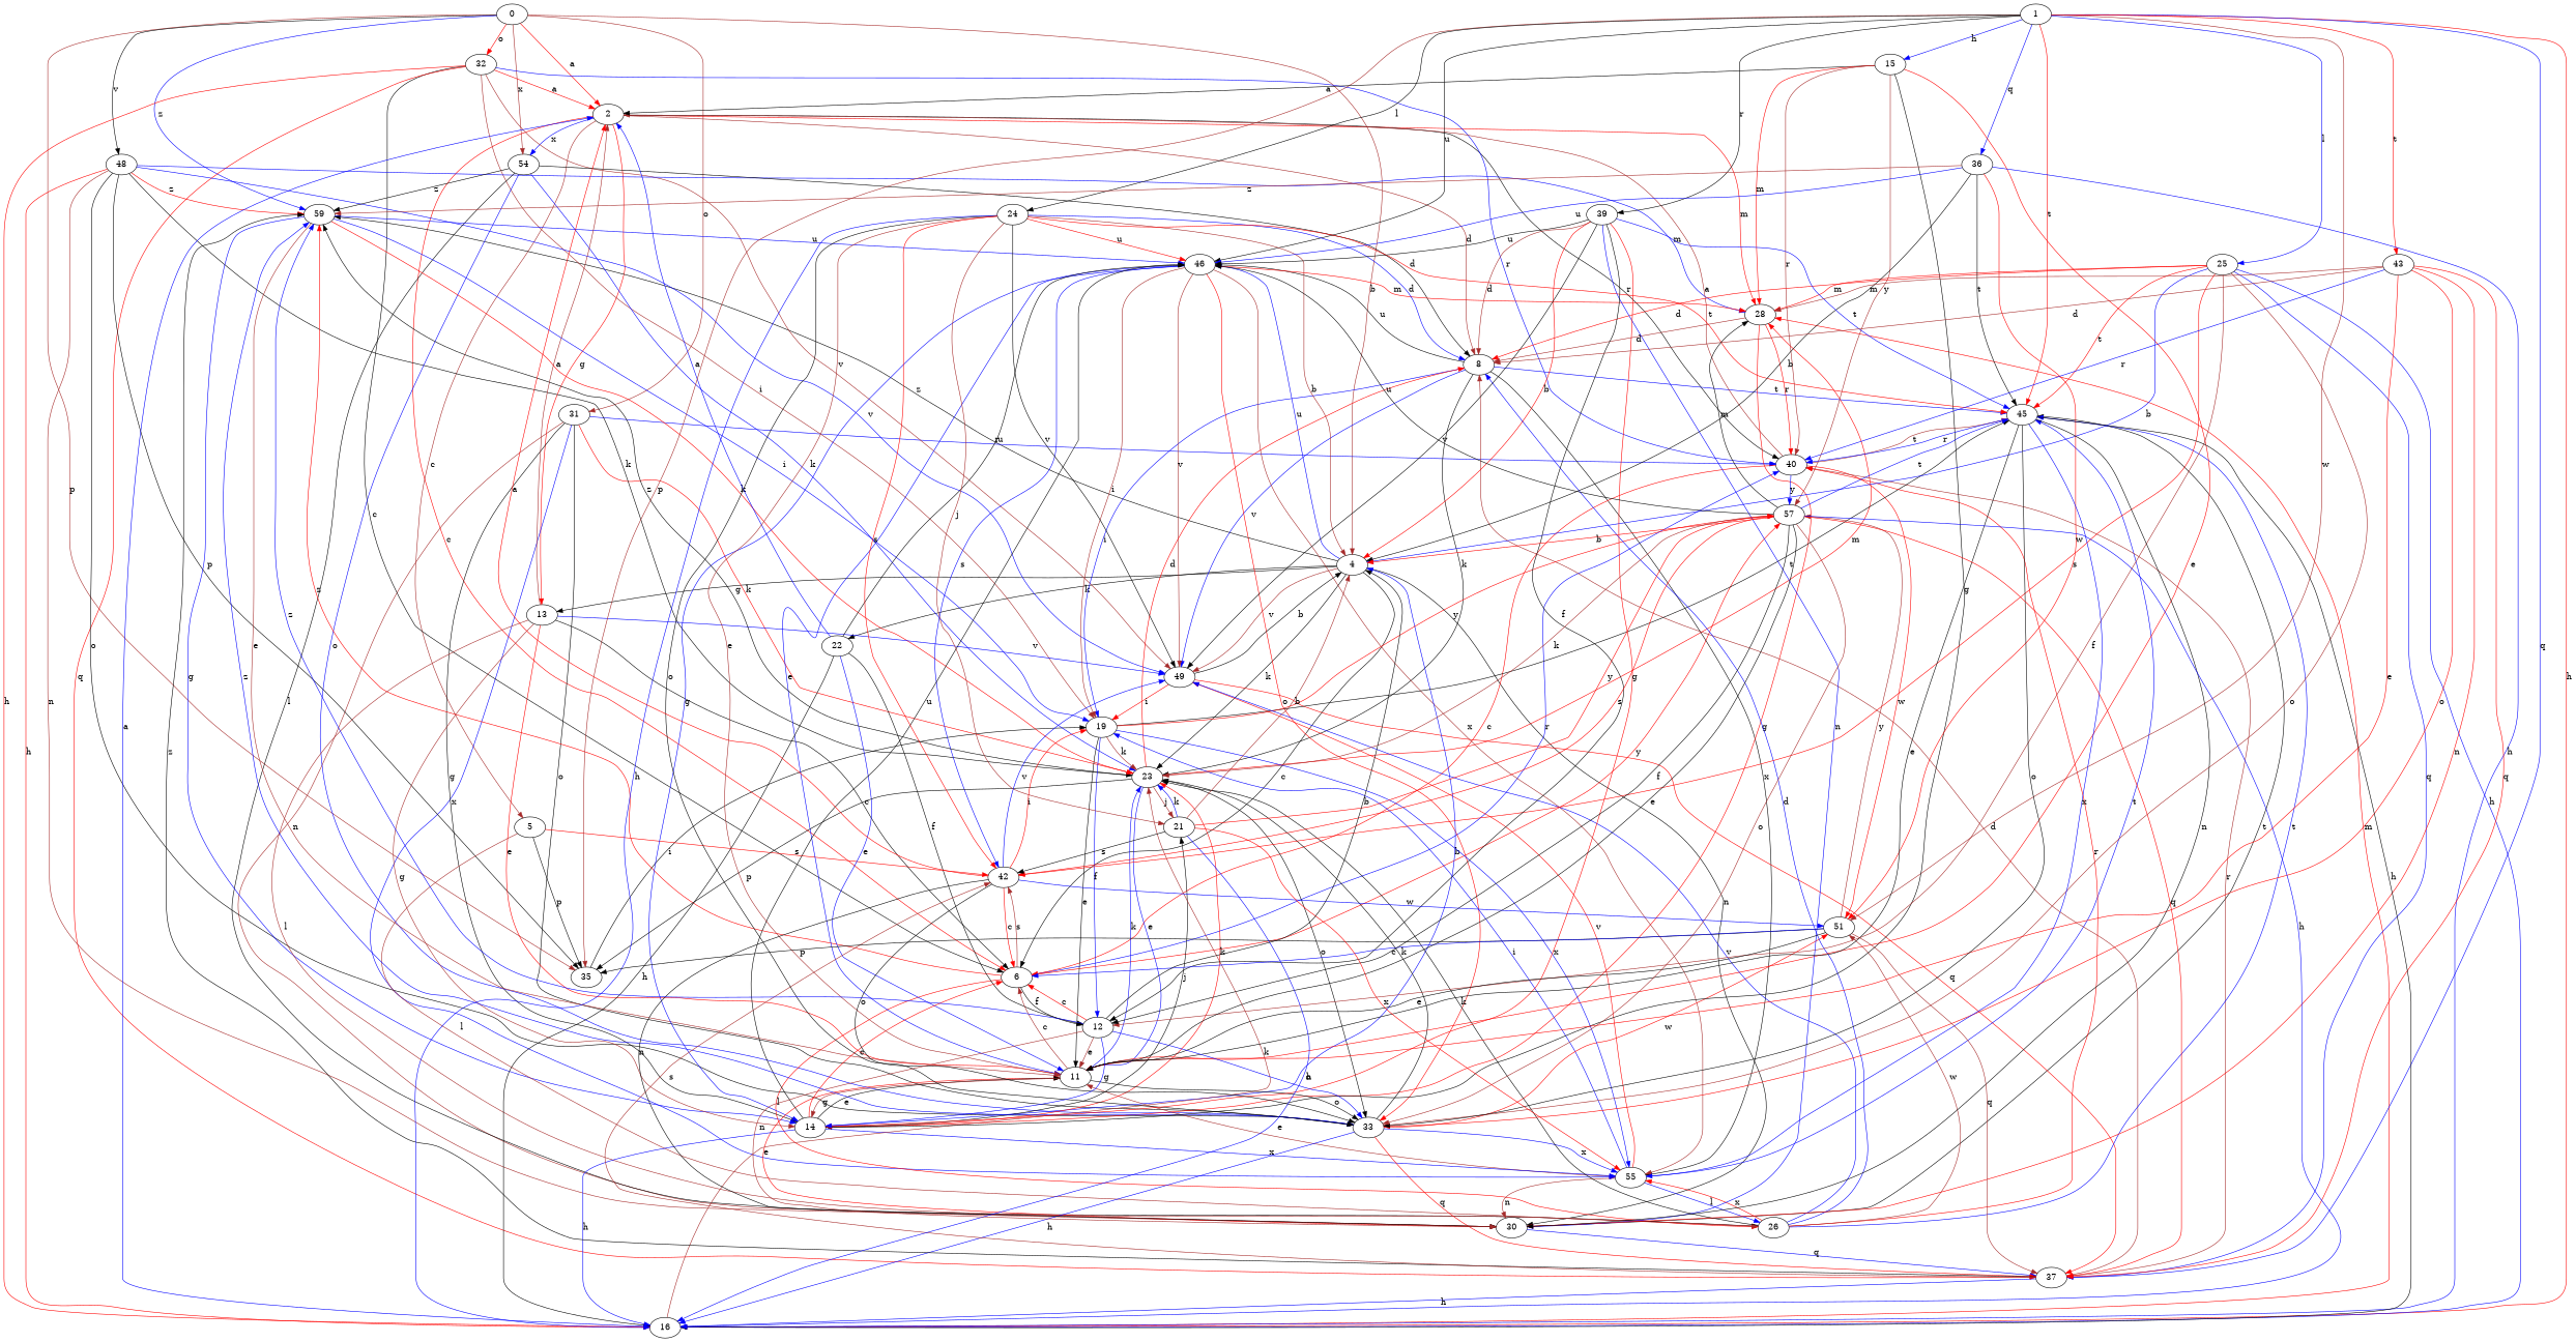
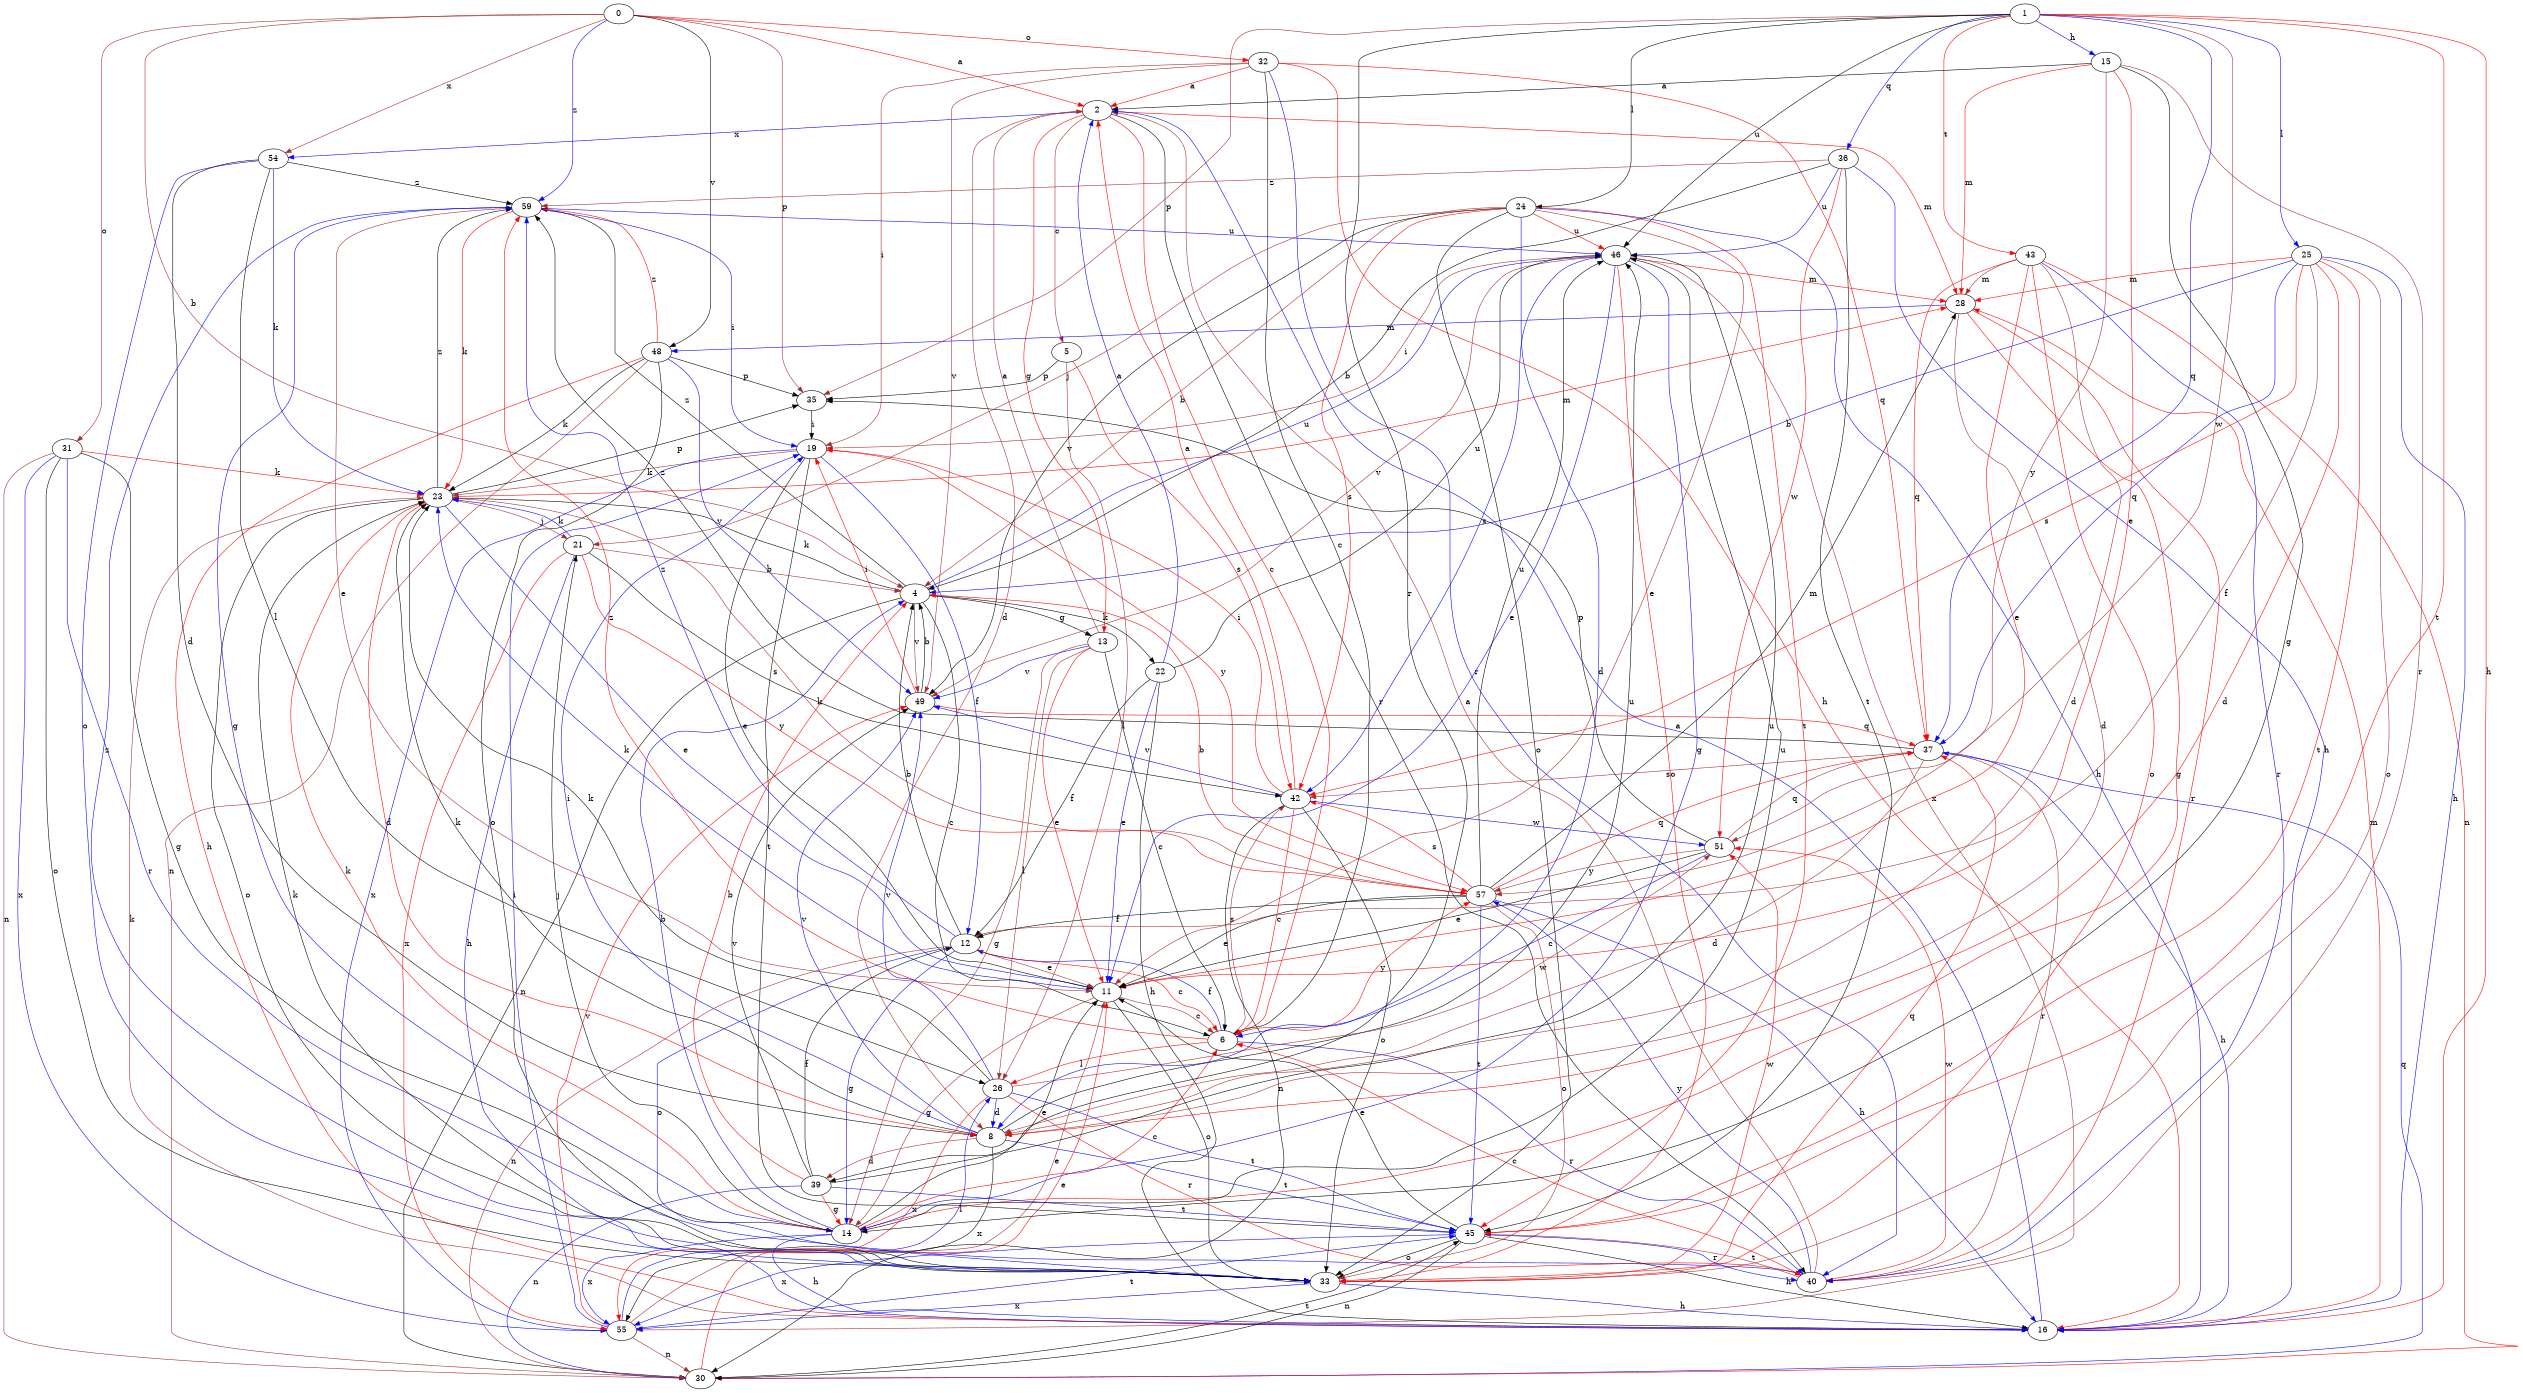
  strict digraph {
    edge [color=blue]
    0
    2
    4
    31
    32
    35
    48
    54
    59
    5
    6
    8
    13
    28
    40
    46
    22
    23
    30
    49
    55
    14
    33
    16
    37
    19
    26
    11
    1
    15
    24
    25
    36
    39
    43
    45
    51
    57
    42
    21
    12
    0 -> 2 [color=red label=a]
    0 -> 4 [color=brown label=b]
    0 -> 31 [color=brown label=o]
    0 -> 32 [color=red label=o]
    0 -> 35 [color=brown label=p]
    0 -> 48 [color=black label=v]
    0 -> 54 [color=brown label=x]
    0 -> 59 [label=z]
    2 -> 54 [label=x]
    2 -> 5 [color=brown label=c]
    2 -> 6 [color=red label=c]
    2 -> 8 [color=brown label=d]
    2 -> 13 [color=red label=g]
    2 -> 28 [color=red label=m]
    2 -> 40 [color=black label=r]
    4 -> 59 [color=black label=z]
    4 -> 6 [color=black label=c]
    4 -> 13 [color=black label=g]
    4 -> 46 [label=u]
    4 -> 22 [color=black label=k]
    4 -> 23 [color=black label=k]
    4 -> 30 [color=black label=n]
    4 -> 49 [color=brown label=v]
    31 -> 40 [label=r]
    31 -> 23 [color=red label=k]
    31 -> 30 [color=brown label=n]
    31 -> 55 [label=x]
    31 -> 14 [color=black label=g]
    31 -> 33 [color=black label=o]
    32 -> 2 [color=red label=a]
    32 -> 6 [color=black label=c]
    32 -> 40 [label=r]
    32 -> 49 [color=brown label=v]
    32 -> 16 [color=red label=h]
    32 -> 37 [color=red label=q]
    32 -> 19 [color=brown label=i]
    35 -> 19 [color=black label=i]
    48 -> 35 [color=black label=p]
    48 -> 59 [color=red label=z]
-   48 -> 28 [label=m]
+   28 -> 48 [label=m]
    48 -> 23 [color=black label=k]
    48 -> 30 [color=brown label=n]
    48 -> 49 [label=v]
    48 -> 33 [color=black label=o]
    48 -> 16 [color=red label=h]
    54 -> 59 [color=black label=z]
    54 -> 8 [color=black label=d]
    54 -> 23 [label=k]
    54 -> 33 [label=o]
    54 -> 26 [color=black label=l]
    59 -> 46 [label=u]
    59 -> 23 [color=red label=k]
    59 -> 14 [label=g]
    59 -> 19 [label=i]
    59 -> 11 [color=brown label=e]
    5 -> 35 [color=black label=p]
    5 -> 26 [color=brown label=l]
    5 -> 42 [color=red label=s]
    6 -> 59 [color=red label=z]
    6 -> 40 [label=r]
    6 -> 26 [color=red label=l]
    6 -> 57 [color=red label=y]
    6 -> 42 [color=brown label=s]
-   6 -> 12 [color=black label=f]
+   6 -> 12 [label=f]
    8 -> 46 [color=black label=u]
    8 -> 23 [color=black label=k]
    8 -> 49 [label=v]
    8 -> 55 [color=black label=x]
    8 -> 19 [label=i]
    8 -> 45 [label=t]
    13 -> 2 [color=brown label=a]
    13 -> 6 [color=black label=c]
    13 -> 49 [label=v]
    13 -> 14 [color=brown label=g]
    13 -> 26 [color=brown label=l]
    13 -> 11 [color=red label=e]
    28 -> 8 [color=brown label=d]
    28 -> 40 [color=red label=r]
    28 -> 14 [color=red label=g]
    40 -> 2 [color=brown label=a]
    40 -> 6 [color=red label=c]
    40 -> 45 [color=brown label=t]
    40 -> 51 [color=red label=w]
    40 -> 57 [label=y]
    46 -> 28 [color=red label=m]
    46 -> 49 [color=brown label=v]
    46 -> 55 [color=brown label=x]
    46 -> 14 [label=g]
    46 -> 33 [color=red label=o]
    46 -> 19 [color=brown label=i]
    46 -> 11 [label=e]
    46 -> 42 [label=s]
    22 -> 2 [label=a]
    22 -> 46 [color=black label=u]
    22 -> 16 [color=black label=h]
    22 -> 11 [label=e]
    22 -> 12 [color=black label=f]
    23 -> 35 [color=black label=p]
    23 -> 59 [color=black label=z]
    23 -> 8 [color=red label=d]
    23 -> 28 [color=red label=m]
    23 -> 33 [color=black label=o]
    23 -> 11 [label=e]
    23 -> 21 [color=brown label=j]
    30 -> 37 [label=q]
    30 -> 11 [color=red label=e]
    30 -> 45 [color=black label=t]
    49 -> 4 [color=black label=b]
    49 -> 37 [color=red label=q]
    49 -> 19 [color=red label=i]
    55 -> 30 [color=brown label=n]
    55 -> 49 [color=red label=v]
    55 -> 19 [label=i]
    55 -> 26 [label=l]
    55 -> 11 [color=brown label=e]
    55 -> 45 [label=t]
    14 -> 4 [label=b]
    14 -> 6 [color=red label=c]
    14 -> 46 [color=black label=u]
    14 -> 23 [color=red label=k]
    14 -> 55 [label=x]
    14 -> 16 [label=h]
    14 -> 11 [color=black label=e]
    14 -> 21 [color=black label=j]
    33 -> 59 [label=z]
    33 -> 23 [color=black label=k]
    33 -> 55 [label=x]
    33 -> 16 [label=h]
    33 -> 37 [color=red label=q]
    33 -> 51 [color=red label=w]
    16 -> 2 [label=a]
    16 -> 28 [color=red label=m]
    16 -> 23 [color=brown label=k]
    37 -> 59 [color=black label=z]
    37 -> 8 [color=brown label=d]
    37 -> 40 [color=brown label=r]
    37 -> 16 [label=h]
    37 -> 42 [color=brown label=s]
    19 -> 23 [color=brown label=k]
    19 -> 55 [label=x]
    19 -> 11 [color=black label=e]
    19 -> 45 [color=black label=t]
    19 -> 57 [color=red label=y]
    19 -> 12 [label=f]
    26 -> 8 [label=d]
    26 -> 40 [color=red label=r]
    26 -> 23 [color=black label=k]
    26 -> 49 [label=v]
    26 -> 55 [color=red label=x]
    26 -> 45 [label=t]
    26 -> 51 [color=brown label=w]
    11 -> 6 [color=brown label=c]
    11 -> 23 [label=k]
    11 -> 14 [color=brown label=g]
    11 -> 33 [color=black label=o]
    1 -> 35 [color=brown label=p]
    1 -> 46 [color=black label=u]
    1 -> 16 [color=red label=h]
    1 -> 37 [label=q]
    1 -> 15 [label=h]
    1 -> 24 [color=black label=l]
    1 -> 25 [label=l]
    1 -> 36 [label=q]
    1 -> 39 [color=black label=r]
    1 -> 43 [color=red label=t]
    1 -> 45 [color=red label=t]
    1 -> 51 [color=brown label=w]
    15 -> 2 [color=black label=a]
    15 -> 28 [color=red label=m]
    15 -> 40 [color=brown label=r]
    15 -> 14 [color=black label=g]
    15 -> 11 [color=red label=e]
    15 -> 57 [color=brown label=y]
    24 -> 4 [color=brown label=b]
    24 -> 8 [label=d]
    24 -> 46 [color=red label=u]
    24 -> 49 [color=black label=v]
    24 -> 33 [color=black label=o]
    24 -> 16 [label=h]
    24 -> 11 [color=brown label=e]
    24 -> 45 [color=red label=t]
    24 -> 42 [color=red label=s]
    24 -> 21 [color=brown label=j]
    25 -> 4 [label=b]
    25 -> 8 [color=red label=d]
    25 -> 28 [color=red label=m]
    25 -> 33 [color=brown label=o]
    25 -> 16 [label=h]
    25 -> 37 [label=q]
    25 -> 45 [color=red label=t]
    25 -> 42 [color=red label=s]
    25 -> 12 [color=brown label=f]
    36 -> 4 [color=black label=b]
    36 -> 59 [color=brown label=z]
    36 -> 46 [label=u]
    36 -> 16 [label=h]
    36 -> 45 [color=black label=t]
    36 -> 51 [color=red label=w]
    39 -> 4 [color=red label=b]
-   39 -> 8 [color=brown label=d]
+   8 -> 39 [color=brown label=d]
    39 -> 46 [color=black label=u]
    39 -> 30 [label=n]
    39 -> 49 [color=black label=v]
    39 -> 14 [color=red label=g]
    39 -> 45 [label=t]
    39 -> 12 [color=black label=f]
    43 -> 8 [color=brown label=d]
    43 -> 28 [color=brown label=m]
    43 -> 40 [label=r]
    43 -> 30 [color=red label=n]
    43 -> 33 [color=red label=o]
    43 -> 37 [color=red label=q]
    43 -> 11 [color=red label=e]
    45 -> 40 [label=r]
    45 -> 30 [color=black label=n]
    45 -> 55 [label=x]
    45 -> 33 [color=black label=o]
    45 -> 16 [color=black label=h]
    45 -> 11 [color=black label=e]
    51 -> 35 [color=black label=p]
    51 -> 6 [label=c]
    51 -> 37 [color=brown label=q]
    51 -> 11 [color=black label=e]
    51 -> 57 [color=brown label=y]
    57 -> 4 [color=red label=b]
    57 -> 28 [color=black label=m]
    57 -> 46 [color=black label=u]
    57 -> 23 [color=brown label=k]
    57 -> 33 [color=brown label=o]
    57 -> 16 [label=h]
    57 -> 37 [color=red label=q]
    57 -> 11 [color=black label=e]
    57 -> 45 [label=t]
    57 -> 42 [color=red label=s]
    57 -> 12 [color=black label=f]
    42 -> 2 [color=red label=a]
    42 -> 6 [color=red label=c]
    42 -> 30 [color=black label=n]
    42 -> 49 [label=v]
    42 -> 33 [color=black label=o]
    42 -> 19 [color=red label=i]
    42 -> 51 [label=w]
    21 -> 4 [color=brown label=b]
    21 -> 23 [label=k]
    21 -> 55 [color=red label=x]
    21 -> 16 [label=h]
    21 -> 57 [color=red label=y]
    21 -> 42 [color=black label=s]
    12 -> 4 [color=black label=b]
    12 -> 59 [label=z]
    12 -> 6 [color=red label=c]
    12 -> 30 [color=brown label=n]
    12 -> 14 [label=g]
    12 -> 33 [label=o]
    12 -> 11 [color=brown label=e]
  }
